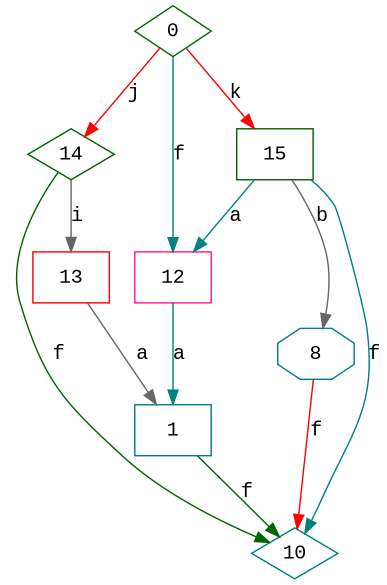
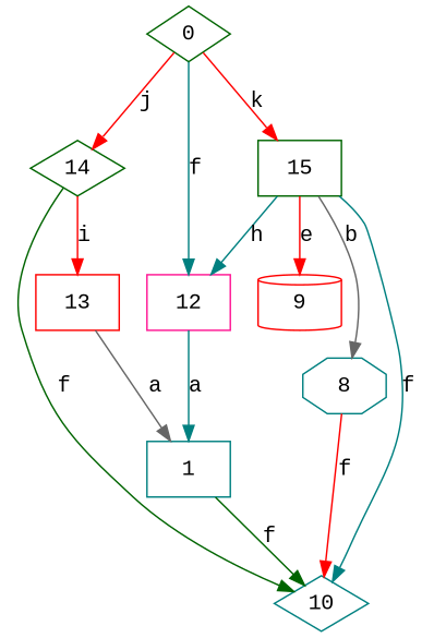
  strict digraph {
    fontname="Liberation Mono"
    node [color=teal fontname="Liberation Mono" shape=box]
    edge [color=red fontname="Liberation Mono"]
    1
    10 [shape=diamond]
    8 [shape=octagon]
    0 [color=darkgreen shape=diamond]
    12 [color=deeppink]
    14 [color=darkgreen shape=diamond]
    15 [color=darkgreen]
    13 [color=red]
+   9 [color=red shape=cylinder]
    1 -> 10 [color=darkgreen label=f]
    8 -> 10 [label=f]
    0 -> 12 [color=teal label=f]
    0 -> 14 [label=j]
    0 -> 15 [label=k]
    12 -> 1 [color=teal label=a]
    14 -> 10 [color=darkgreen label=f]
-   14 -> 13 [color=gray40 label=i]
+   14 -> 13 [label=i]
    15 -> 10 [color=teal label=f]
    15 -> 8 [color=gray40 label=b]
-   15 -> 12 [color=teal label=a]
+   15 -> 12 [color=teal label=h]
+   15 -> 9 [label=e]
    13 -> 1 [color=gray40 label=a]
  }
